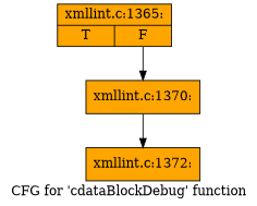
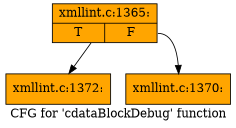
  digraph {
    label="CFG for 'cdataBlockDebug' function"
    node [fillcolor=orange shape=record style=filled]
    n1 [label="{xmllint.c:1365:|{<s0>T|<s1>F}}"]
    n2 [label="{xmllint.c:1370:}"]
    n3 [label="{xmllint.c:1372:}"]
    n1 -> n2 [tailport=s1]
-   n2 -> n3
+   n1 -> n3
  }
